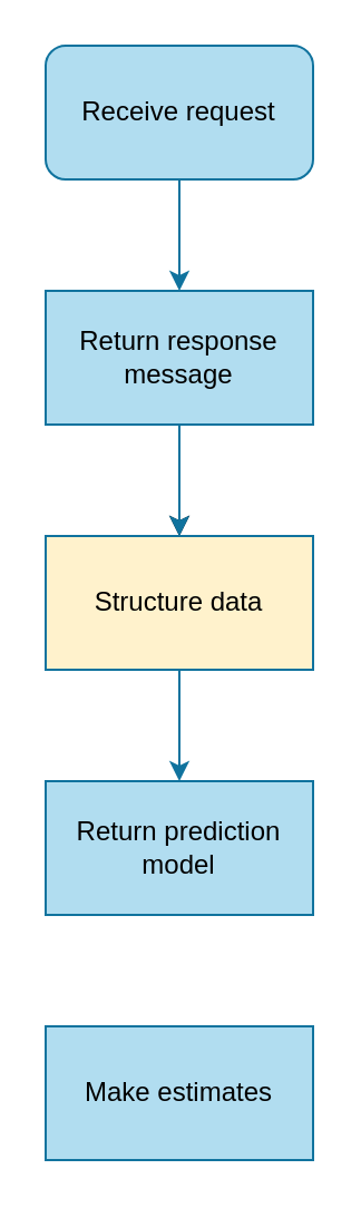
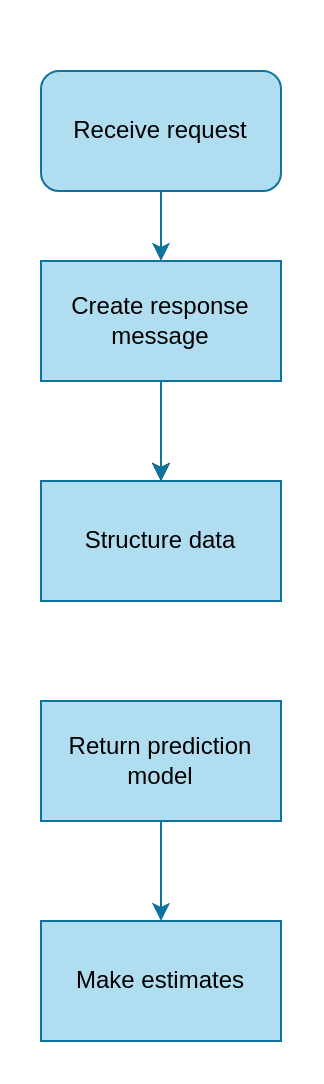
  <mxCell id="0" />
  <mxCell id="1" parent="0" />
  <mxCell id="2" style="edgeStyle=orthogonalEdgeStyle;rounded=0;orthogonalLoop=1;jettySize=auto;html=1;fillColor=#b1ddf0;strokeColor=#10739e;fontColor=#000000;" edge="1" parent="1" source="3" target="6"><mxGeometry relative="1" as="geometry" /></mxCell>
- <mxCell id="3" value="&lt;font&gt;Receive request&lt;/font&gt;" style="rounded=1;whiteSpace=wrap;html=1;fillColor=#b1ddf0;strokeColor=#10739e;fontColor=#000000;" vertex="1" parent="1"><mxGeometry x="20" y="20" width="120" height="60" as="geometry" /></mxCell>
+ <mxCell id="3" value="&lt;font&gt;Receive request&lt;/font&gt;" style="rounded=1;whiteSpace=wrap;html=1;fillColor=#b1ddf0;strokeColor=#10739e;fontColor=#000000;" vertex="1" parent="1"><mxGeometry x="20" y="35" width="120" height="60" as="geometry" /></mxCell>
  <mxCell id="4" style="edgeStyle=orthogonalEdgeStyle;rounded=0;orthogonalLoop=1;jettySize=auto;html=1;entryX=0.5;entryY=0;entryDx=0;entryDy=0;" edge="1" parent="1" source="6" target="8"><mxGeometry relative="1" as="geometry" /></mxCell>
  <mxCell id="5" value="" style="edgeStyle=orthogonalEdgeStyle;rounded=0;orthogonalLoop=1;jettySize=auto;html=1;strokeColor=#10739E;" edge="1" parent="1" source="6" target="8"><mxGeometry relative="1" as="geometry" /></mxCell>
- <mxCell id="6" value="&lt;font&gt;Return response message&lt;/font&gt;" style="rounded=0;whiteSpace=wrap;html=1;fillColor=#b1ddf0;strokeColor=#10739e;fontColor=#000000;" vertex="1" parent="1"><mxGeometry x="20" y="130" width="120" height="60" as="geometry" /></mxCell>
- <mxCell id="7" style="edgeStyle=orthogonalEdgeStyle;rounded=0;orthogonalLoop=1;jettySize=auto;html=1;entryX=0.5;entryY=0;entryDx=0;entryDy=0;strokeColor=#10739E;" edge="1" parent="1" source="8" target="10"><mxGeometry relative="1" as="geometry" /></mxCell>
- <mxCell id="8" value="Structure data" style="rounded=0;whiteSpace=wrap;html=1;fillColor=#fff2cc;strokeColor=#10739e;fontColor=#000000;" vertex="1" parent="1"><mxGeometry x="20" y="240" width="120" height="60" as="geometry" /></mxCell>
+ <mxCell id="6" value="&lt;font&gt;Create response message&lt;/font&gt;" style="rounded=0;whiteSpace=wrap;html=1;fillColor=#b1ddf0;strokeColor=#10739e;fontColor=#000000;" vertex="1" parent="1"><mxGeometry x="20" y="130" width="120" height="60" as="geometry" /></mxCell>
+ <mxCell id="8" value="Structure data" style="rounded=0;whiteSpace=wrap;html=1;fillColor=#b1ddf0;strokeColor=#10739e;fontColor=#000000;" vertex="1" parent="1"><mxGeometry x="20" y="240" width="120" height="60" as="geometry" /></mxCell>
+ <mxCell id="9" style="edgeStyle=orthogonalEdgeStyle;rounded=0;orthogonalLoop=1;jettySize=auto;html=1;entryX=0.5;entryY=0;entryDx=0;entryDy=0;strokeColor=#10739E;" edge="1" parent="1" source="10" target="11"><mxGeometry relative="1" as="geometry" /></mxCell>
  <mxCell id="10" value="Return prediction model" style="rounded=0;whiteSpace=wrap;html=1;fillColor=#b1ddf0;strokeColor=#10739e;fontColor=#000000;" vertex="1" parent="1"><mxGeometry x="20" y="350" width="120" height="60" as="geometry" /></mxCell>
  <mxCell id="11" value="Make estimates" style="rounded=0;whiteSpace=wrap;html=1;fillColor=#b1ddf0;strokeColor=#10739e;fontColor=#000000;" vertex="1" parent="1"><mxGeometry x="20" y="460" width="120" height="60" as="geometry" /></mxCell>
